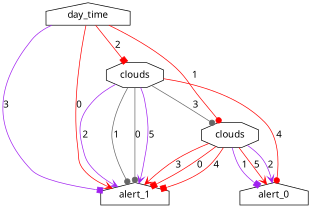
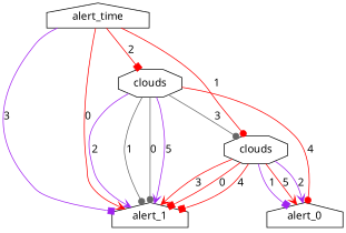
  digraph {
    fontname="Noto Sans"
    node [shape=house fontname="Noto Sans"]
    edge [color=red arrowhead=vee fontname="Noto Sans"]
    n1 [label=alert_0]
    n2 [label=alert_1]
    n3 [label=clouds shape=octagon]
    n4 [label=clouds shape=octagon]
-   n5 [label=day_time]
+   n5 [label=alert_time]
    n3 -> n1 [label=5]
    n3 -> n1 [label=2 color=purple]
    n3 -> n1 [label=1 color=purple arrowhead=box]
    n3 -> n2 [label=4 arrowhead=box]
    n3 -> n2 [label=3]
    n3 -> n2 [label=0 arrowhead=box]
    n4 -> n1 [label=4 arrowhead=dot]
    n4 -> n2 [label=5 color=purple]
    n4 -> n2 [label=2 color=purple]
    n4 -> n2 [label=1 color=gray40 arrowhead=dot]
    n4 -> n2 [label=0 color=gray40 arrowhead=dot]
    n4 -> n3 [label=3 color=gray40 arrowhead=dot]
    n5 -> n2 [label=3 color=purple arrowhead=box]
    n5 -> n2 [label=0]
    n5 -> n3 [label=1 arrowhead=dot]
    n5 -> n4 [label=2 arrowhead=box]
  }
